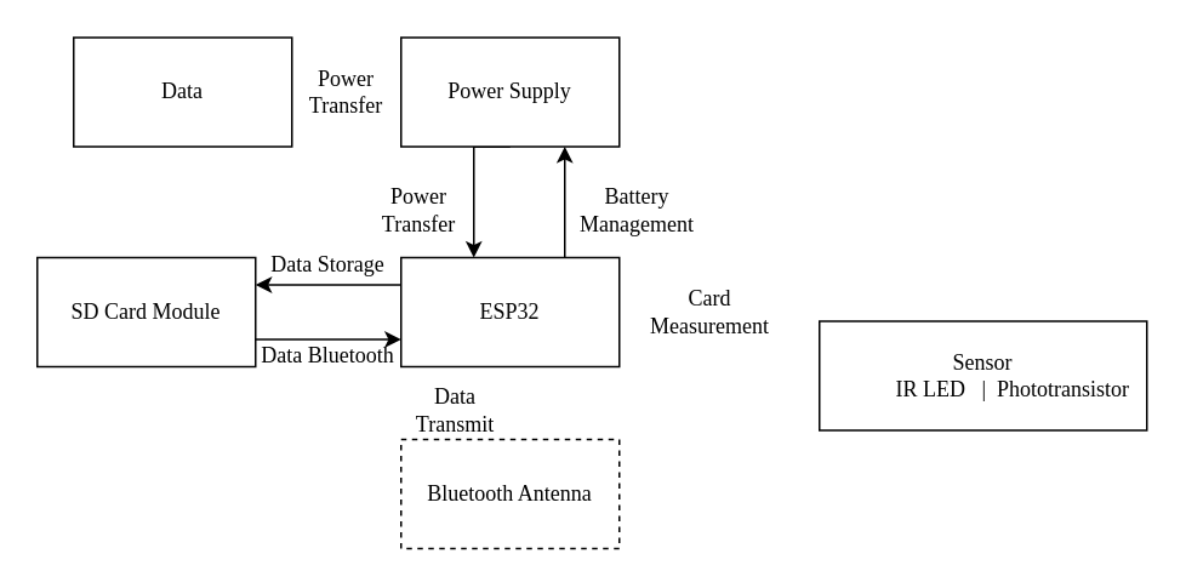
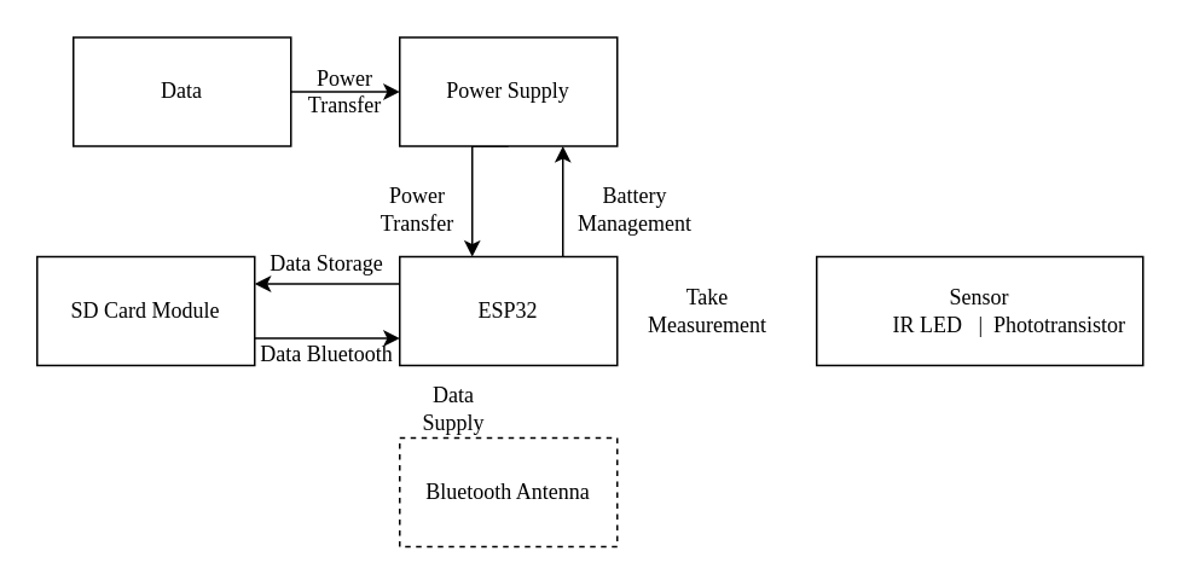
  <mxCell id="0" />
  <mxCell id="1" parent="0" />
  <mxCell id="2" style="edgeStyle=orthogonalEdgeStyle;rounded=0;orthogonalLoop=1;jettySize=auto;html=1;exitX=0.75;exitY=0;exitDx=0;exitDy=0;entryX=0.75;entryY=1;entryDx=0;entryDy=0;fontFamily=Times New Roman;" edge="1" parent="1" source="4" target="6"><mxGeometry relative="1" as="geometry"><Array as="points" /></mxGeometry></mxCell>
  <mxCell id="3" style="edgeStyle=orthogonalEdgeStyle;rounded=0;orthogonalLoop=1;jettySize=auto;html=1;exitX=0;exitY=0.25;exitDx=0;exitDy=0;entryX=1;entryY=0.25;entryDx=0;entryDy=0;fontFamily=Times New Roman;" edge="1" parent="1" source="4" target="10"><mxGeometry relative="1" as="geometry" /></mxCell>
  <mxCell id="4" value="ESP32" style="rounded=0;whiteSpace=wrap;html=1;fontFamily=Times New Roman;" vertex="1" parent="1"><mxGeometry x="220" y="141" width="120" height="60" as="geometry" /></mxCell>
  <mxCell id="5" style="edgeStyle=orthogonalEdgeStyle;rounded=0;orthogonalLoop=1;jettySize=auto;html=1;exitX=0.5;exitY=1;exitDx=0;exitDy=0;fontFamily=Times New Roman;" edge="1" parent="1" source="6" target="4"><mxGeometry relative="1" as="geometry"><Array as="points"><mxPoint x="260" y="80" /></Array></mxGeometry></mxCell>
  <mxCell id="6" value="Power Supply" style="rounded=0;whiteSpace=wrap;html=1;fontFamily=Times New Roman;" vertex="1" parent="1"><mxGeometry x="220" y="20" width="120" height="60" as="geometry" /></mxCell>
+ <mxCell id="7" style="edgeStyle=orthogonalEdgeStyle;rounded=0;orthogonalLoop=1;jettySize=auto;html=1;exitX=1;exitY=0.5;exitDx=0;exitDy=0;entryX=0;entryY=0.5;entryDx=0;entryDy=0;fontFamily=Times New Roman;" edge="1" parent="1" source="8" target="6"><mxGeometry relative="1" as="geometry" /></mxCell>
  <mxCell id="8" value="Data" style="rounded=0;whiteSpace=wrap;html=1;fontFamily=Times New Roman;" vertex="1" parent="1"><mxGeometry x="40" y="20" width="120" height="60" as="geometry" /></mxCell>
  <mxCell id="9" style="edgeStyle=orthogonalEdgeStyle;rounded=0;orthogonalLoop=1;jettySize=auto;html=1;exitX=1;exitY=0.75;exitDx=0;exitDy=0;entryX=0;entryY=0.75;entryDx=0;entryDy=0;fontFamily=Times New Roman;" edge="1" parent="1" source="10" target="4"><mxGeometry relative="1" as="geometry" /></mxCell>
  <mxCell id="10" value="SD Card Module" style="rounded=0;whiteSpace=wrap;html=1;fontFamily=Times New Roman;" vertex="1" parent="1"><mxGeometry x="20" y="141" width="120" height="60" as="geometry" /></mxCell>
  <mxCell id="11" value="Bluetooth Antenna" style="rounded=0;whiteSpace=wrap;html=1;fontFamily=Times New Roman;dashed=1;" vertex="1" parent="1"><mxGeometry x="220" y="241" width="120" height="60" as="geometry" /></mxCell>
- <mxCell id="12" value="&lt;div&gt;Sensor&lt;/div&gt;&lt;div&gt;&amp;nbsp;&amp;nbsp;&amp;nbsp;&amp;nbsp;&amp;nbsp;&amp;nbsp;&amp;nbsp;&amp;nbsp;&amp;nbsp;&amp;nbsp;&amp;nbsp; IR LED&amp;nbsp;&amp;nbsp; |&amp;nbsp; Phototransistor&amp;nbsp; &lt;/div&gt;" style="rounded=0;whiteSpace=wrap;html=1;fontFamily=Times New Roman;" vertex="1" parent="1"><mxGeometry x="450" y="176" width="180" height="60" as="geometry" /></mxCell>
+ <mxCell id="12" value="&lt;div&gt;Sensor&lt;/div&gt;&lt;div&gt;&amp;nbsp;&amp;nbsp;&amp;nbsp;&amp;nbsp;&amp;nbsp;&amp;nbsp;&amp;nbsp;&amp;nbsp;&amp;nbsp;&amp;nbsp;&amp;nbsp; IR LED&amp;nbsp;&amp;nbsp; |&amp;nbsp; Phototransistor&amp;nbsp; &lt;/div&gt;" style="rounded=0;whiteSpace=wrap;html=1;fontFamily=Times New Roman;" vertex="1" parent="1"><mxGeometry x="450" y="141" width="180" height="60" as="geometry" /></mxCell>
  <mxCell id="13" value="&lt;div&gt;Power&lt;/div&gt;&lt;div&gt;Transfer&lt;br&gt;&lt;/div&gt;" style="text;html=1;strokeColor=none;fillColor=none;align=center;verticalAlign=middle;whiteSpace=wrap;rounded=0;fontFamily=Times New Roman;" vertex="1" parent="1"><mxGeometry x="160" y="35" width="60" height="30" as="geometry" /></mxCell>
  <mxCell id="14" value="&lt;div&gt;Power&lt;/div&gt;&lt;div&gt;Transfer&lt;br&gt;&lt;/div&gt;" style="text;html=1;strokeColor=none;fillColor=none;align=center;verticalAlign=middle;whiteSpace=wrap;rounded=0;fontFamily=Times New Roman;" vertex="1" parent="1"><mxGeometry x="200" y="100" width="60" height="30" as="geometry" /></mxCell>
  <mxCell id="15" value="Battery Management" style="text;html=1;strokeColor=none;fillColor=none;align=center;verticalAlign=middle;whiteSpace=wrap;rounded=0;fontFamily=Times New Roman;" vertex="1" parent="1"><mxGeometry x="320" y="100" width="60" height="30" as="geometry" /></mxCell>
  <mxCell id="16" value="Data Storage" style="text;html=1;strokeColor=none;fillColor=none;align=center;verticalAlign=middle;whiteSpace=wrap;rounded=0;fontFamily=Times New Roman;" vertex="1" parent="1"><mxGeometry x="140" y="130" width="80" height="30" as="geometry" /></mxCell>
  <mxCell id="17" value="Data Bluetooth" style="text;html=1;strokeColor=none;fillColor=none;align=center;verticalAlign=middle;whiteSpace=wrap;rounded=0;fontFamily=Times New Roman;" vertex="1" parent="1"><mxGeometry x="140" y="180" width="80" height="30" as="geometry" /></mxCell>
- <mxCell id="18" value="Data Transmit" style="text;html=1;strokeColor=none;fillColor=none;align=center;verticalAlign=middle;whiteSpace=wrap;rounded=0;fontFamily=Times New Roman;" vertex="1" parent="1"><mxGeometry x="220" y="210" width="60" height="30" as="geometry" /></mxCell>
- <mxCell id="19" value="&lt;div&gt;Card &lt;br&gt;&lt;/div&gt;&lt;div&gt;Measurement&lt;br&gt;&lt;/div&gt;" style="text;html=1;strokeColor=none;fillColor=none;align=center;verticalAlign=middle;whiteSpace=wrap;rounded=0;fontFamily=Times New Roman;" vertex="1" parent="1"><mxGeometry x="360" y="156" width="60" height="30" as="geometry" /></mxCell>
+ <mxCell id="18" value="Data Supply" style="text;html=1;strokeColor=none;fillColor=none;align=center;verticalAlign=middle;whiteSpace=wrap;rounded=0;fontFamily=Times New Roman;" vertex="1" parent="1"><mxGeometry x="220" y="210" width="60" height="30" as="geometry" /></mxCell>
+ <mxCell id="19" value="&lt;div&gt;Take &lt;br&gt;&lt;/div&gt;&lt;div&gt;Measurement&lt;br&gt;&lt;/div&gt;" style="text;html=1;strokeColor=none;fillColor=none;align=center;verticalAlign=middle;whiteSpace=wrap;rounded=0;fontFamily=Times New Roman;" vertex="1" parent="1"><mxGeometry x="360" y="156" width="60" height="30" as="geometry" /></mxCell>
